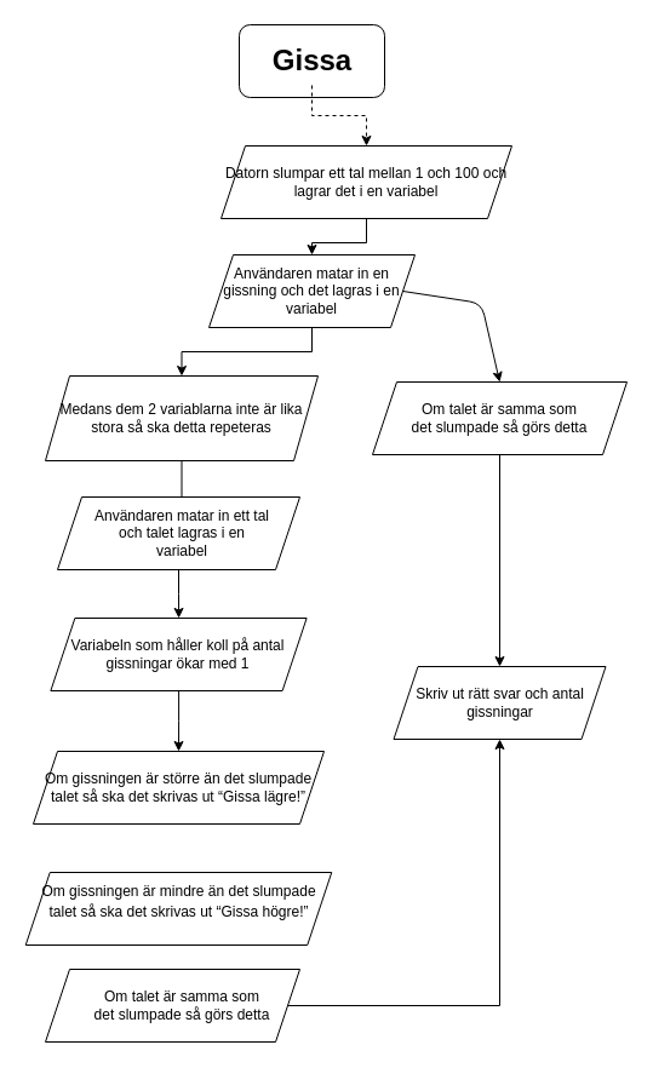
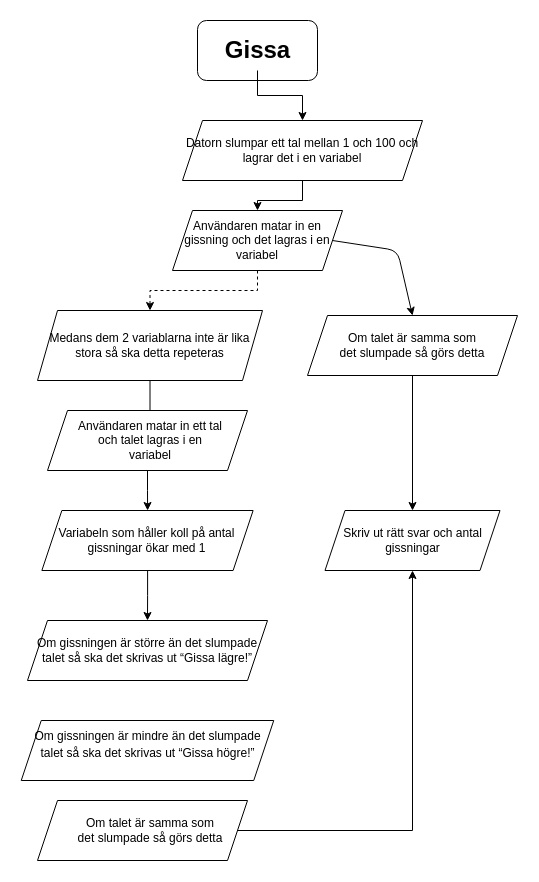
  <mxCell id="0" />
  <mxCell id="1" parent="0" />
  <mxCell id="2" value="" style="rounded=1;whiteSpace=wrap;html=1;" parent="1" vertex="1"><mxGeometry x="197" y="20" width="120" height="60" as="geometry" /></mxCell>
- <mxCell id="3" value="" style="edgeStyle=orthogonalEdgeStyle;rounded=0;orthogonalLoop=1;jettySize=auto;html=1;dashed=1;" parent="1" source="4" target="6" edge="1"><mxGeometry relative="1" as="geometry" /></mxCell>
+ <mxCell id="3" value="" style="edgeStyle=orthogonalEdgeStyle;rounded=0;orthogonalLoop=1;jettySize=auto;html=1;" parent="1" source="4" target="6" edge="1"><mxGeometry relative="1" as="geometry" /></mxCell>
  <mxCell id="4" value="Gissa" style="text;strokeColor=none;fillColor=none;html=1;fontSize=24;fontStyle=1;verticalAlign=middle;align=center;" parent="1" vertex="1"><mxGeometry x="207" y="30" width="100" height="40" as="geometry" /></mxCell>
  <mxCell id="5" value="" style="edgeStyle=orthogonalEdgeStyle;rounded=0;orthogonalLoop=1;jettySize=auto;html=1;" parent="1" source="6" target="8" edge="1"><mxGeometry relative="1" as="geometry" /></mxCell>
  <mxCell id="6" value="Datorn slumpar ett tal mellan 1 och 100 och lagrar det i en variabel" style="shape=parallelogram;perimeter=parallelogramPerimeter;whiteSpace=wrap;html=1;fixedSize=1;" parent="1" vertex="1"><mxGeometry x="182" y="120" width="240" height="60" as="geometry" /></mxCell>
- <mxCell id="7" value="" style="edgeStyle=orthogonalEdgeStyle;rounded=0;orthogonalLoop=1;jettySize=auto;html=1;" parent="1" source="8" target="10" edge="1"><mxGeometry relative="1" as="geometry" /></mxCell>
+ <mxCell id="7" value="" style="edgeStyle=orthogonalEdgeStyle;rounded=0;orthogonalLoop=1;jettySize=auto;html=1;dashed=1;" parent="1" source="8" target="10" edge="1"><mxGeometry relative="1" as="geometry" /></mxCell>
  <mxCell id="8" value="Användaren matar in en gissning och det lagras i en variabel" style="shape=parallelogram;perimeter=parallelogramPerimeter;whiteSpace=wrap;html=1;fixedSize=1;" parent="1" vertex="1"><mxGeometry x="172" y="210" width="170" height="60" as="geometry" /></mxCell>
  <mxCell id="9" value="" style="edgeStyle=orthogonalEdgeStyle;rounded=0;orthogonalLoop=1;jettySize=auto;html=1;" edge="1" parent="1" source="10" target="15"><mxGeometry relative="1" as="geometry" /></mxCell>
  <mxCell id="10" value="Medans dem 2 variablarna inte är lika stora så ska detta repeteras" style="shape=parallelogram;perimeter=parallelogramPerimeter;whiteSpace=wrap;html=1;fixedSize=1;" parent="1" vertex="1"><mxGeometry x="37" y="310" width="225" height="70" as="geometry" /></mxCell>
  <mxCell id="11" value="" style="edgeStyle=orthogonalEdgeStyle;rounded=0;orthogonalLoop=1;jettySize=auto;html=1;" edge="1" parent="1" source="12" target="18"><mxGeometry relative="1" as="geometry" /></mxCell>
  <mxCell id="12" value="" style="shape=parallelogram;perimeter=parallelogramPerimeter;whiteSpace=wrap;html=1;fixedSize=1;" parent="1" vertex="1"><mxGeometry x="307" y="315" width="210" height="60" as="geometry" /></mxCell>
  <mxCell id="13" value="" style="shape=parallelogram;perimeter=parallelogramPerimeter;whiteSpace=wrap;html=1;fixedSize=1;" vertex="1" parent="1"><mxGeometry x="47" y="410" width="200" height="60" as="geometry" /></mxCell>
  <mxCell id="14" value="" style="edgeStyle=orthogonalEdgeStyle;rounded=0;orthogonalLoop=1;jettySize=auto;html=1;exitX=0.5;exitY=1;exitDx=0;exitDy=0;" edge="1" parent="1" source="13" target="20"><mxGeometry relative="1" as="geometry"><mxPoint x="150" y="480" as="sourcePoint" /></mxGeometry></mxCell>
  <mxCell id="15" value="Användaren matar in ett tal och talet lagras i en variabel" style="text;html=1;strokeColor=none;fillColor=none;align=center;verticalAlign=middle;whiteSpace=wrap;rounded=0;" vertex="1" parent="1"><mxGeometry x="74.5" y="430" width="150" height="20" as="geometry" /></mxCell>
  <mxCell id="16" value="" style="endArrow=classic;html=1;entryX=0.5;entryY=0;entryDx=0;entryDy=0;exitX=1;exitY=0.5;exitDx=0;exitDy=0;" edge="1" parent="1" source="8" target="12"><mxGeometry width="50" height="50" relative="1" as="geometry"><mxPoint x="237" y="330" as="sourcePoint" /><mxPoint x="287" y="280" as="targetPoint" /><Array as="points"><mxPoint x="397" y="250" /></Array></mxGeometry></mxCell>
  <mxCell id="17" value="Om talet är samma som det slumpade så görs detta" style="text;html=1;strokeColor=none;fillColor=none;align=center;verticalAlign=middle;whiteSpace=wrap;rounded=0;" vertex="1" parent="1"><mxGeometry x="337" y="335" width="150" height="20" as="geometry" /></mxCell>
- <mxCell id="18" value="Skriv ut rätt svar och antal gissningar" style="shape=parallelogram;perimeter=parallelogramPerimeter;whiteSpace=wrap;html=1;fixedSize=1;" vertex="1" parent="1"><mxGeometry x="324.5" y="550" width="175" height="60" as="geometry" /></mxCell>
+ <mxCell id="18" value="Skriv ut rätt svar och antal gissningar" style="shape=parallelogram;perimeter=parallelogramPerimeter;whiteSpace=wrap;html=1;fixedSize=1;" vertex="1" parent="1"><mxGeometry x="324.5" y="510" width="175" height="60" as="geometry" /></mxCell>
  <mxCell id="19" value="" style="edgeStyle=orthogonalEdgeStyle;rounded=0;orthogonalLoop=1;jettySize=auto;html=1;" edge="1" parent="1" source="20" target="21"><mxGeometry relative="1" as="geometry" /></mxCell>
  <mxCell id="20" value="Variabeln som håller koll på antal gissningar ökar med 1" style="shape=parallelogram;perimeter=parallelogramPerimeter;whiteSpace=wrap;html=1;fixedSize=1;" vertex="1" parent="1"><mxGeometry x="41.37" y="510" width="211.25" height="60" as="geometry" /></mxCell>
  <mxCell id="21" value="&lt;span id=&quot;docs-internal-guid-702ee39d-7fff-81c9-dbe3-05993b5a9d8b&quot;&gt;&lt;span style=&quot;background-color: transparent ; vertical-align: baseline&quot;&gt;&lt;font style=&quot;font-size: 12px&quot;&gt;Om gissningen är större än det slumpade talet så ska det skrivas ut “Gissa lägre!”&lt;/font&gt;&lt;/span&gt;&lt;/span&gt;" style="shape=parallelogram;perimeter=parallelogramPerimeter;whiteSpace=wrap;html=1;fixedSize=1;" vertex="1" parent="1"><mxGeometry x="26.99" y="620" width="240.01" height="60" as="geometry" /></mxCell>
  <mxCell id="22" value="&lt;span id=&quot;docs-internal-guid-66e83b4b-7fff-19e0-1803-322613603925&quot;&gt;&lt;p dir=&quot;ltr&quot; style=&quot;line-height: 1.38 ; margin-top: 0pt ; margin-bottom: 0pt&quot;&gt;&lt;span style=&quot;font-size: 11pt ; background-color: transparent ; vertical-align: baseline&quot;&gt;&lt;span class=&quot;Apple-tab-span&quot;&gt; &lt;/span&gt;&lt;/span&gt;&lt;span style=&quot;background-color: transparent ; vertical-align: baseline&quot;&gt;Om gissningen är mindre än det slumpade talet så ska det skrivas ut “Gissa högre!”&lt;/span&gt;&lt;/p&gt;&lt;div&gt;&lt;span style=&quot;font-family: &amp;#34;arial&amp;#34; ; background-color: transparent ; vertical-align: baseline&quot;&gt;&lt;br&gt;&lt;/span&gt;&lt;/div&gt;&lt;/span&gt;" style="shape=parallelogram;perimeter=parallelogramPerimeter;whiteSpace=wrap;html=1;fixedSize=1;" vertex="1" parent="1"><mxGeometry x="20.74" y="720" width="252.5" height="60" as="geometry" /></mxCell>
  <mxCell id="23" style="edgeStyle=orthogonalEdgeStyle;rounded=0;orthogonalLoop=1;jettySize=auto;html=1;entryX=0.5;entryY=1;entryDx=0;entryDy=0;" edge="1" parent="1" source="24" target="18"><mxGeometry relative="1" as="geometry" /></mxCell>
  <mxCell id="24" value="" style="shape=parallelogram;perimeter=parallelogramPerimeter;whiteSpace=wrap;html=1;fixedSize=1;" vertex="1" parent="1"><mxGeometry x="37" y="800" width="210" height="60" as="geometry" /></mxCell>
  <mxCell id="25" value="Om talet är samma som det slumpade så görs detta" style="text;html=1;strokeColor=none;fillColor=none;align=center;verticalAlign=middle;whiteSpace=wrap;rounded=0;" vertex="1" parent="1"><mxGeometry x="74.5" y="820" width="150" height="20" as="geometry" /></mxCell>
